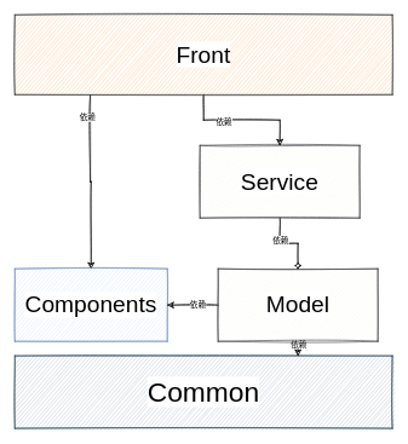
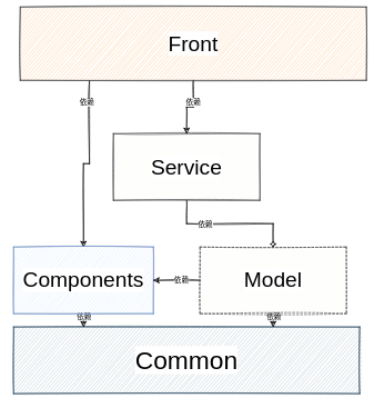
  <mxCell id="0" />
  <mxCell id="1" parent="0" />
  <mxCell id="2" value="&lt;font style=&quot;font-size: 38px ; background-color: rgb(255 , 255 , 255)&quot;&gt;Common&lt;/font&gt;" style="rounded=0;whiteSpace=wrap;html=1;sketch=1;fillColor=#bac8d3;strokeColor=#23445d;" parent="1" vertex="1"><mxGeometry x="20" y="490" width="520" height="100" as="geometry" /></mxCell>
+ <mxCell id="3" style="edgeStyle=orthogonalEdgeStyle;rounded=0;orthogonalLoop=1;jettySize=auto;html=1;exitX=0.5;exitY=1;exitDx=0;exitDy=0;entryX=0.202;entryY=0;entryDx=0;entryDy=0;entryPerimeter=0;sketch=1;" parent="1" source="7" target="2" edge="1"><mxGeometry relative="1" as="geometry" /></mxCell>
+ <mxCell id="4" value="依赖" style="edgeLabel;html=1;align=center;verticalAlign=middle;resizable=0;points=[];" parent="3" vertex="1" connectable="0"><mxGeometry x="-0.638" relative="1" as="geometry"><mxPoint as="offset" /></mxGeometry></mxCell>
  <mxCell id="5" style="edgeStyle=orthogonalEdgeStyle;rounded=0;orthogonalLoop=1;jettySize=auto;html=1;exitX=0.2;exitY=1.005;exitDx=0;exitDy=0;entryX=0.5;entryY=0;entryDx=0;entryDy=0;exitPerimeter=0;sketch=1;" parent="1" source="18" target="7" edge="1"><mxGeometry relative="1" as="geometry" /></mxCell>
  <mxCell id="6" value="依赖" style="edgeLabel;html=1;align=center;verticalAlign=middle;resizable=0;points=[];" parent="5" vertex="1" connectable="0"><mxGeometry x="-0.758" y="4" relative="1" as="geometry"><mxPoint x="-9" y="1" as="offset" /></mxGeometry></mxCell>
  <mxCell id="7" value="&lt;font style=&quot;background-color: rgb(255 , 255 , 255) ; font-size: 32px&quot;&gt;Components&lt;/font&gt;" style="rounded=0;whiteSpace=wrap;html=1;sketch=1;fillColor=#dae8fc;strokeColor=#6c8ebf;" parent="1" vertex="1"><mxGeometry x="20" y="370" width="210" height="100" as="geometry" /></mxCell>
  <mxCell id="8" style="edgeStyle=orthogonalEdgeStyle;rounded=0;orthogonalLoop=1;jettySize=auto;html=1;exitX=0.5;exitY=1;exitDx=0;exitDy=0;entryX=0.75;entryY=0;entryDx=0;entryDy=0;sketch=1;" parent="1" source="12" target="2" edge="1"><mxGeometry relative="1" as="geometry" /></mxCell>
  <mxCell id="9" value="依赖" style="edgeLabel;html=1;align=center;verticalAlign=middle;resizable=0;points=[];" parent="8" vertex="1" connectable="0"><mxGeometry x="-0.676" relative="1" as="geometry"><mxPoint as="offset" /></mxGeometry></mxCell>
  <mxCell id="10" style="edgeStyle=orthogonalEdgeStyle;rounded=0;orthogonalLoop=1;jettySize=auto;html=1;exitX=0;exitY=0.5;exitDx=0;exitDy=0;entryX=1;entryY=0.5;entryDx=0;entryDy=0;sketch=1;" parent="1" source="12" target="7" edge="1"><mxGeometry relative="1" as="geometry" /></mxCell>
  <mxCell id="11" value="依赖" style="edgeLabel;html=1;align=center;verticalAlign=middle;resizable=0;points=[];" parent="10" vertex="1" connectable="0"><mxGeometry x="-0.18" y="-1" relative="1" as="geometry"><mxPoint as="offset" /></mxGeometry></mxCell>
- <mxCell id="12" value="&lt;font style=&quot;font-size: 32px ; background-color: rgb(255 , 255 , 255)&quot;&gt;Model&lt;/font&gt;" style="rounded=0;whiteSpace=wrap;html=1;sketch=1;fillColor=#f9f7ed;strokeColor=#36393d;" parent="1" vertex="1"><mxGeometry x="300" y="370" width="220" height="100" as="geometry" /></mxCell>
+ <mxCell id="12" value="&lt;font style=&quot;font-size: 32px ; background-color: rgb(255 , 255 , 255)&quot;&gt;Model&lt;/font&gt;" style="rounded=0;whiteSpace=wrap;html=1;sketch=1;fillColor=#f9f7ed;strokeColor=#36393d;dashed=1;" parent="1" vertex="1"><mxGeometry x="300" y="370" width="220" height="100" as="geometry" /></mxCell>
  <mxCell id="13" style="edgeStyle=orthogonalEdgeStyle;rounded=0;orthogonalLoop=1;jettySize=auto;html=1;exitX=0.5;exitY=1;exitDx=0;exitDy=0;sketch=1;endArrow=diamond;" parent="1" source="15" target="12" edge="1"><mxGeometry relative="1" as="geometry" /></mxCell>
  <mxCell id="14" value="依赖" style="edgeLabel;html=1;align=center;verticalAlign=middle;resizable=0;points=[];" parent="13" vertex="1" connectable="0"><mxGeometry x="-0.378" relative="1" as="geometry"><mxPoint as="offset" /></mxGeometry></mxCell>
- <mxCell id="15" value="&lt;font style=&quot;font-size: 32px ; background-color: rgb(255 , 255 , 255)&quot;&gt;Service&lt;/font&gt;" style="rounded=0;whiteSpace=wrap;html=1;sketch=1;fillColor=#f9f7ed;strokeColor=#36393d;" parent="1" vertex="1"><mxGeometry x="275" y="200" width="220" height="100" as="geometry" /></mxCell>
+ <mxCell id="15" value="&lt;font style=&quot;font-size: 32px ; background-color: rgb(255 , 255 , 255)&quot;&gt;Service&lt;/font&gt;" style="rounded=0;whiteSpace=wrap;html=1;sketch=1;fillColor=#f9f7ed;strokeColor=#36393d;" parent="1" vertex="1"><mxGeometry x="170" y="200" width="220" height="100" as="geometry" /></mxCell>
  <mxCell id="16" style="edgeStyle=orthogonalEdgeStyle;rounded=0;orthogonalLoop=1;jettySize=auto;html=1;exitX=0.5;exitY=1;exitDx=0;exitDy=0;sketch=1;" parent="1" source="18" target="15" edge="1"><mxGeometry relative="1" as="geometry" /></mxCell>
  <mxCell id="17" value="依赖" style="edgeLabel;html=1;align=center;verticalAlign=middle;resizable=0;points=[];" parent="16" vertex="1" connectable="0"><mxGeometry x="-0.294" y="-1" relative="1" as="geometry"><mxPoint as="offset" /></mxGeometry></mxCell>
- <mxCell id="18" value="&lt;font style=&quot;font-size: 32px ; background-color: rgb(255 , 255 , 255)&quot;&gt;Front&lt;/font&gt;" style="rounded=0;whiteSpace=wrap;html=1;sketch=1;fillColor=#ffcc99;strokeColor=#36393d;" parent="1" vertex="1"><mxGeometry x="20" y="20" width="520" height="110" as="geometry" /></mxCell>
+ <mxCell id="18" value="&lt;font style=&quot;font-size: 32px ; background-color: rgb(255 , 255 , 255)&quot;&gt;Front&lt;/font&gt;" style="rounded=0;whiteSpace=wrap;html=1;sketch=1;fillColor=#ffcc99;strokeColor=#36393d;" parent="1" vertex="1"><mxGeometry x="30" y="10" width="520" height="110" as="geometry" /></mxCell>
